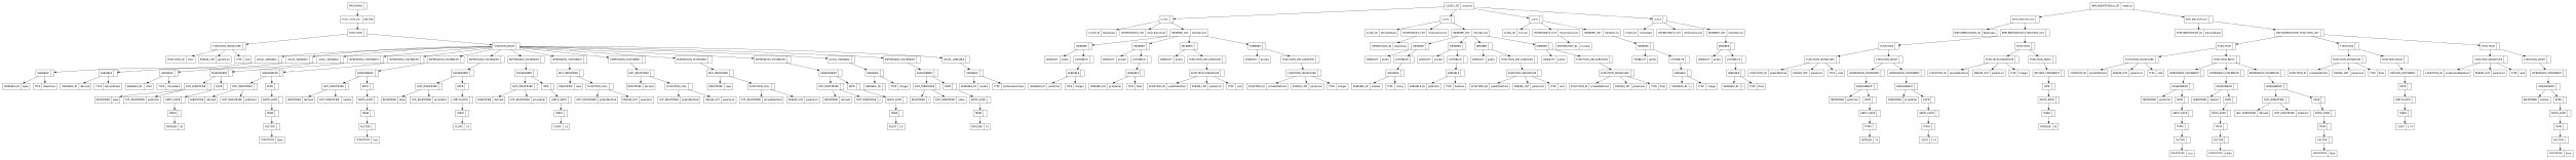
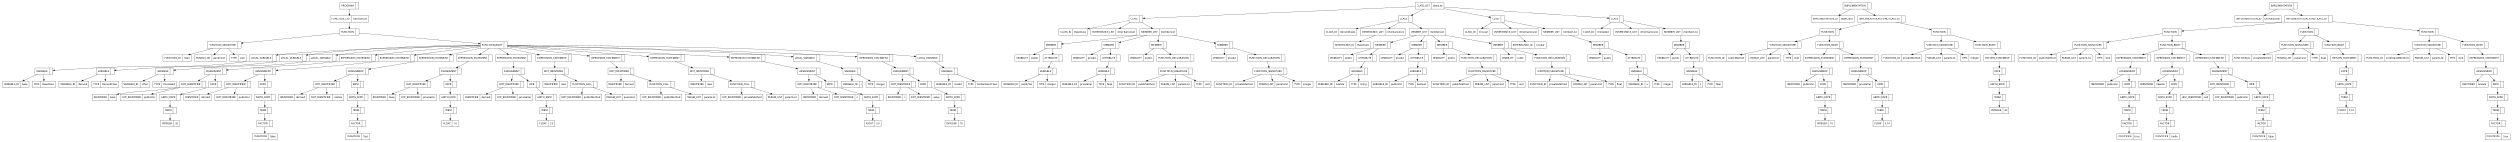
  digraph {
    rankdir=TB
    splines=spline
    node [fontname=Sans shape=record]
    n1 [label="PROGRAM |  "]
-   n2 [label="FUNCTION_LIST | derived "]
+   n2 [label="FUNCTION_LIST | functionList "]
    n3 [label="CLASS_LIST | classList "]
    n4 [label="CLASS |  "]
    n5 [label="CLASS |  "]
    n6 [label="CLASS |  "]
    n7 [label="CLASS |  "]
    n8 [label="FUNCTION |  "]
-   n9 [label="IMPLEMENTATION_LIST | implList "]
    n10 [label="IMPLEMENTATION |  "]
    n11 [label="IMPLEMENTATION |  "]
    n12 [label="CLASS_ID | BaseClass "]
    n13 [label="INHERITANCE_LIST | inheritanceList "]
    n14 [label="MEMBER_LIST | memberList "]
    n15 [label="CLASS_ID | DerivedClass "]
    n16 [label="INHERITANCE_LIST | inheritanceList "]
    n17 [label="MEMBER_LIST | memberList "]
    n18 [label="CLASS_ID | Circular "]
    n19 [label="INHERITANCE_LIST | inheritanceList "]
    n20 [label="MEMBER_LIST | memberList "]
    n21 [label="CLASS_ID | Unrelated "]
    n22 [label="INHERITANCE_LIST | inheritanceList "]
    n23 [label="MEMBER_LIST | memberList "]
    n24 [label="MEMBER |  "]
    n25 [label="MEMBER |  "]
    n26 [label="MEMBER |  "]
    n27 [label="MEMBER |  "]
    n28 [label="VISIBILITY | public "]
    n29 [label="ATTRIBUTE |  "]
    n30 [label="VISIBILITY | private "]
    n31 [label="ATTRIBUTE |  "]
    n32 [label="VISIBILITY | public "]
    n33 [label="FUNCTION_DECLARATION |  "]
    n34 [label="VISIBILITY | private "]
    n35 [label="FUNCTION_DECLARATION |  "]
    n36 [label="VARIABLE |  "]
    n37 [label="VARIABLE_ID | publicVar "]
    n38 [label="TYPE | integer "]
    n39 [label="VARIABLE |  "]
    n40 [label="VARIABLE_ID | privateVar "]
    n41 [label="TYPE | float "]
    n42 [label="FUNCTION_SIGNATURE |  "]
    n43 [label="FUNCTION_ID | publicMethod "]
    n44 [label="PARAM_LIST | paramList "]
    n45 [label="TYPE | void "]
    n46 [label="FUNCTION_SIGNATURE |  "]
    n47 [label="FUNCTION_ID | privateMethod "]
    n48 [label="PARAM_LIST | paramList "]
    n49 [label="TYPE | integer "]
    n50 [label="INHERITANCE_ID | BaseClass "]
    n51 [label="MEMBER |  "]
    n52 [label="MEMBER |  "]
    n53 [label="MEMBER |  "]
    n54 [label="MEMBER |  "]
    n55 [label="VISIBILITY | public "]
    n56 [label="ATTRIBUTE |  "]
    n57 [label="VISIBILITY | private "]
    n58 [label="ATTRIBUTE |  "]
    n59 [label="VISIBILITY | public "]
    n60 [label="FUNCTION_DECLARATION |  "]
    n61 [label="VISIBILITY | public "]
    n62 [label="FUNCTION_DECLARATION |  "]
    n63 [label="VARIABLE |  "]
    n64 [label="VARIABLE_ID | newVar "]
    n65 [label="TYPE | string "]
    n66 [label="VARIABLE |  "]
    n67 [label="VARIABLE_ID | publicVar "]
    n68 [label="TYPE | boolean "]
    n69 [label="FUNCTION_SIGNATURE |  "]
    n70 [label="FUNCTION_ID | publicMethod "]
    n71 [label="PARAM_LIST | paramList "]
    n72 [label="TYPE | void "]
    n73 [label="FUNCTION_SIGNATURE |  "]
    n74 [label="FUNCTION_ID | privateMethod "]
    n75 [label="PARAM_LIST | paramList "]
    n76 [label="TYPE | float "]
    n77 [label="INHERITANCE_ID | Circular "]
    n78 [label="MEMBER |  "]
    n79 [label="VISIBILITY | public "]
    n80 [label="ATTRIBUTE |  "]
    n81 [label="VARIABLE |  "]
    n82 [label="VARIABLE_ID | x "]
    n83 [label="TYPE | integer "]
    n84 [label="MEMBER |  "]
    n85 [label="VISIBILITY | public "]
    n86 [label="ATTRIBUTE |  "]
    n87 [label="VARIABLE |  "]
    n88 [label="VARIABLE_ID | z "]
    n89 [label="TYPE | float "]
    n90 [label="FUNCTION_SIGNATURE |  "]
    n91 [label="FUNCTION_BODY |  "]
    n92 [label="FUNCTION_ID | main "]
    n93 [label="PARAM_LIST | paramList "]
    n94 [label="TYPE | void "]
    n95 [label="LOCAL_VARIABLE |  "]
    n96 [label="LOCAL_VARIABLE |  "]
    n97 [label="LOCAL_VARIABLE |  "]
    n98 [label="EXPRESSION_STATEMENT |  "]
    n99 [label="EXPRESSION_STATEMENT |  "]
    n100 [label="EXPRESSION_STATEMENT |  "]
    n101 [label="EXPRESSION_STATEMENT |  "]
    n102 [label="EXPRESSION_STATEMENT |  "]
    n103 [label="EXPRESSION_STATEMENT |  "]
    n104 [label="EXPRESSION_STATEMENT |  "]
    n105 [label="EXPRESSION_STATEMENT |  "]
    n106 [label="EXPRESSION_STATEMENT |  "]
    n107 [label="LOCAL_VARIABLE |  "]
    n108 [label="EXPRESSION_STATEMENT |  "]
    n109 [label="LOCAL_VARIABLE |  "]
    n110 [label="VARIABLE |  "]
    n111 [label="VARIABLE |  "]
    n112 [label="VARIABLE |  "]
    n113 [label="ASSIGNMENT |  "]
    n114 [label="ASSIGNMENT |  "]
    n115 [label="ASSIGNMENT |  "]
    n116 [label="ASSIGNMENT |  "]
    n117 [label="ASSIGNMENT |  "]
    n118 [label="DOT_IDENTIFIER |  "]
    n119 [label="DOT_IDENTIFIER |  "]
    n120 [label="DOT_IDENTIFIER |  "]
    n121 [label="ASSIGNMENT |  "]
    n122 [label="VARIABLE |  "]
    n123 [label="ASSIGNMENT |  "]
    n124 [label="VARIABLE |  "]
    n125 [label="VARIABLE_ID | base "]
    n126 [label="TYPE | BaseClass "]
    n127 [label="VARIABLE_ID | derived "]
    n128 [label="TYPE | DerivedClass "]
    n129 [label="VARIABLE_ID | other "]
    n130 [label="TYPE | Unrelated "]
    n131 [label="DOT_IDENTIFIER |  "]
    n132 [label="EXPR |  "]
    n133 [label="IDENTIFIER | base "]
    n134 [label="DOT_IDENTIFIER | publicVar "]
    n135 [label="ARITH_EXPR |  "]
    n136 [label="TERM |  "]
    n137 [label="INTEGER | 20 "]
    n138 [label="DOT_IDENTIFIER |  "]
    n139 [label="EXPR |  "]
    n140 [label="IDENTIFIER | derived "]
    n141 [label="DOT_IDENTIFIER | publicVar "]
    n142 [label="ARITH_EXPR |  "]
    n143 [label="TERM |  "]
    n144 [label="FACTOR |  "]
    n145 [label="IDENTIFIER | false "]
    n146 [label="DOT_IDENTIFIER |  "]
    n147 [label="EXPR |  "]
    n148 [label="IDENTIFIER | derived "]
    n149 [label="DOT_IDENTIFIER | newVar "]
    n150 [label="ARITH_EXPR |  "]
    n151 [label="TERM |  "]
    n152 [label="FACTOR |  "]
    n153 [label="IDENTIFIER | Test "]
    n154 [label="DOT_IDENTIFIER |  "]
    n155 [label="EXPR |  "]
    n156 [label="IDENTIFIER | base "]
    n157 [label="DOT_IDENTIFIER | privateVar "]
    n158 [label="ARITH_EXPR |  "]
    n159 [label="TERM |  "]
    n160 [label="FLOAT | 1.0 "]
    n161 [label="DOT_IDENTIFIER |  "]
    n162 [label="EXPR |  "]
    n163 [label="IDENTIFIER | derived "]
    n164 [label="DOT_IDENTIFIER | privateVar "]
    n165 [label="ARITH_EXPR |  "]
    n166 [label="TERM |  "]
    n167 [label="FLOAT | 2.0 "]
    n168 [label="IDENTIFIER | base "]
    n169 [label="FUNCTION_CALL |  "]
    n170 [label="DOT_IDENTIFIER | publicMethod "]
    n171 [label="PARAM_LIST | paramList "]
    n172 [label="IDENTIFIER | derived "]
    n173 [label="FUNCTION_CALL |  "]
    n174 [label="DOT_IDENTIFIER | publicMethod "]
    n175 [label="PARAM_LIST | paramList "]
    n176 [label="IDENTIFIER | base "]
    n177 [label="FUNCTION_CALL |  "]
    n178 [label="DOT_IDENTIFIER | privateMethod "]
    n179 [label="PARAM_LIST | paramList "]
    n180 [label="DOT_IDENTIFIER |  "]
    n181 [label="EXPR |  "]
    n182 [label="IDENTIFIER | derived "]
    n183 [label="DOT_IDENTIFIER | z "]
    n184 [label="ARITH_EXPR |  "]
    n185 [label="TERM |  "]
    n186 [label="FLOAT | 3.0 "]
    n187 [label="VARIABLE_ID | i "]
    n188 [label="TYPE | integer "]
    n189 [label="DOT_IDENTIFIER |  "]
    n190 [label="EXPR |  "]
    n191 [label="IDENTIFIER | i "]
    n192 [label="DOT_IDENTIFIER | value "]
    n193 [label="ARITH_EXPR |  "]
    n194 [label="TERM |  "]
    n195 [label="INTEGER | 10 "]
    n196 [label="VARIABLE_ID | invalid "]
    n197 [label="TYPE | NonExistentClass "]
    n198 [label="IMPLEMENTATION_ID | BaseClass "]
    n199 [label="IMPLEMENTATION_FUNCTION_LIST |  "]
    n200 [label="IMPLEMENTATION_ID | DerivedClass "]
    n201 [label="IMPLEMENTATION_FUNCTION_LIST |  "]
    n202 [label="FUNCTION |  "]
    n203 [label="FUNCTION |  "]
    n204 [label="FUNCTION_SIGNATURE |  "]
    n205 [label="FUNCTION_BODY |  "]
    n206 [label="FUNCTION_SIGNATURE |  "]
    n207 [label="FUNCTION_BODY |  "]
    n208 [label="FUNCTION_ID | publicMethod "]
    n209 [label="PARAM_LIST | paramList "]
    n210 [label="TYPE | void "]
    n211 [label="EXPRESSION_STATEMENT |  "]
    n212 [label="EXPRESSION_STATEMENT |  "]
    n213 [label="ASSIGNMENT |  "]
    n214 [label="ASSIGNMENT |  "]
    n215 [label="IDENTIFIER | publicVar "]
    n216 [label="EXPR |  "]
    n217 [label="ARITH_EXPR |  "]
    n218 [label="TERM |  "]
    n219 [label="INTEGER | 10 "]
    n220 [label="IDENTIFIER | privateVar "]
    n221 [label="EXPR |  "]
    n222 [label="ARITH_EXPR |  "]
    n223 [label="TERM |  "]
    n224 [label="FLOAT | 3.14 "]
    n225 [label="FUNCTION_ID | privateMethod "]
    n226 [label="PARAM_LIST | paramList "]
    n227 [label="TYPE | integer "]
    n228 [label="RETURN_STATEMENT |  "]
    n229 [label="EXPR |  "]
    n230 [label="ARITH_EXPR |  "]
    n231 [label="TERM |  "]
    n232 [label="INTEGER | 42 "]
    n233 [label="FUNCTION |  "]
    n234 [label="FUNCTION |  "]
    n235 [label="FUNCTION |  "]
    n236 [label="FUNCTION_SIGNATURE |  "]
    n237 [label="FUNCTION_BODY |  "]
    n238 [label="FUNCTION_SIGNATURE |  "]
    n239 [label="FUNCTION_BODY |  "]
    n240 [label="FUNCTION_SIGNATURE |  "]
    n241 [label="FUNCTION_BODY |  "]
    n242 [label="FUNCTION_ID | publicMethod "]
    n243 [label="PARAM_LIST | paramList "]
    n244 [label="TYPE | void "]
    n245 [label="EXPRESSION_STATEMENT |  "]
    n246 [label="EXPRESSION_STATEMENT |  "]
    n247 [label="EXPRESSION_STATEMENT |  "]
    n248 [label="ASSIGNMENT |  "]
    n249 [label="ASSIGNMENT |  "]
    n250 [label="ASSIGNMENT |  "]
    n251 [label="IDENTIFIER | publicVar "]
    n252 [label="EXPR |  "]
    n253 [label="ARITH_EXPR |  "]
    n254 [label="TERM |  "]
    n255 [label="FACTOR |  "]
    n256 [label="IDENTIFIER | true "]
    n257 [label="IDENTIFIER | newVar "]
    n258 [label="EXPR |  "]
    n259 [label="ARITH_EXPR |  "]
    n260 [label="TERM |  "]
    n261 [label="FACTOR |  "]
    n262 [label="IDENTIFIER | Hello "]
    n263 [label="DOT_IDENTIFIER |  "]
    n264 [label="EXPR |  "]
-   n265 [label="SELF_IDENTIFIER | derived "]
+   n265 [label="SELF_IDENTIFIER | self "]
    n266 [label="DOT_IDENTIFIER | publicVar "]
    n267 [label="ARITH_EXPR |  "]
    n268 [label="TERM |  "]
    n269 [label="FACTOR |  "]
    n270 [label="IDENTIFIER | false "]
    n271 [label="FUNCTION_ID | privateMethod "]
    n272 [label="PARAM_LIST | paramList "]
    n273 [label="TYPE | float "]
    n274 [label="RETURN_STATEMENT |  "]
    n275 [label="EXPR |  "]
    n276 [label="ARITH_EXPR |  "]
    n277 [label="TERM |  "]
    n278 [label="FLOAT | 3.14 "]
    n279 [label="FUNCTION_ID | undeclaredMethod "]
    n280 [label="PARAM_LIST | paramList "]
    n281 [label="TYPE | void "]
    n282 [label="EXPRESSION_STATEMENT |  "]
    n283 [label="ASSIGNMENT |  "]
    n284 [label="IDENTIFIER | newVar "]
    n285 [label="EXPR |  "]
    n286 [label="ARITH_EXPR |  "]
    n287 [label="TERM |  "]
    n288 [label="FACTOR |  "]
    n289 [label="IDENTIFIER | Error "]
    n1 -> n2
    n2 -> n8
    n3 -> n4
    n3 -> n5
    n3 -> n6
    n3 -> n7
    n4 -> n12
    n4 -> n13
    n4 -> n14
    n5 -> n15
    n5 -> n16
    n5 -> n17
    n6 -> n18
    n6 -> n19
    n6 -> n20
    n7 -> n21
    n7 -> n22
    n7 -> n23
    n8 -> n90
    n8 -> n91
-   n9 -> n10
-   n9 -> n11
    n10 -> n198
    n10 -> n199
    n11 -> n200
    n11 -> n201
    n14 -> n24
    n14 -> n25
    n14 -> n26
    n14 -> n27
    n16 -> n50
    n17 -> n51
    n17 -> n52
    n17 -> n53
    n17 -> n54
    n19 -> n77
    n20 -> n78
    n23 -> n84
    n24 -> n28
    n24 -> n29
    n25 -> n30
    n25 -> n31
    n26 -> n32
    n26 -> n33
    n27 -> n34
    n27 -> n35
    n29 -> n36
    n31 -> n39
    n33 -> n42
    n35 -> n46
    n36 -> n37
    n36 -> n38
    n39 -> n40
    n39 -> n41
    n42 -> n43
    n42 -> n44
    n42 -> n45
    n46 -> n47
    n46 -> n48
    n46 -> n49
    n51 -> n55
    n51 -> n56
    n52 -> n57
    n52 -> n58
    n53 -> n59
    n53 -> n60
    n54 -> n61
    n54 -> n62
    n56 -> n63
    n58 -> n66
    n60 -> n69
    n62 -> n73
    n63 -> n64
    n63 -> n65
    n66 -> n67
    n66 -> n68
    n69 -> n70
    n69 -> n71
    n69 -> n72
    n73 -> n74
    n73 -> n75
    n73 -> n76
    n78 -> n79
    n78 -> n80
    n80 -> n81
    n81 -> n82
    n81 -> n83
    n84 -> n85
    n84 -> n86
    n86 -> n87
    n87 -> n88
    n87 -> n89
    n90 -> n92
    n90 -> n93
    n90 -> n94
    n91 -> n95
    n91 -> n96
    n91 -> n97
    n91 -> n98
    n91 -> n99
    n91 -> n100
    n91 -> n101
    n91 -> n102
    n91 -> n103
    n91 -> n104
    n91 -> n105
    n91 -> n106
    n91 -> n107
    n91 -> n108
    n91 -> n109
    n95 -> n110
    n96 -> n111
    n97 -> n112
    n98 -> n113
    n99 -> n114
    n100 -> n115
    n101 -> n116
    n102 -> n117
    n103 -> n118
    n104 -> n119
    n105 -> n120
    n106 -> n121
    n107 -> n122
    n108 -> n123
    n109 -> n124
    n110 -> n125
    n110 -> n126
    n111 -> n127
    n111 -> n128
    n112 -> n129
    n112 -> n130
    n113 -> n131
    n113 -> n132
    n114 -> n138
    n114 -> n139
    n115 -> n146
    n115 -> n147
    n116 -> n154
    n116 -> n155
    n117 -> n161
    n117 -> n162
    n118 -> n168
    n118 -> n169
    n119 -> n172
    n119 -> n173
    n120 -> n176
    n120 -> n177
    n121 -> n180
    n121 -> n181
    n122 -> n187
    n122 -> n188
    n123 -> n189
    n123 -> n190
    n124 -> n196
    n124 -> n197
    n131 -> n133
    n131 -> n134
    n132 -> n135
    n135 -> n136
    n136 -> n137
    n138 -> n140
    n138 -> n141
    n139 -> n142
    n142 -> n143
    n143 -> n144
    n144 -> n145
    n146 -> n148
    n146 -> n149
    n147 -> n150
    n150 -> n151
    n151 -> n152
    n152 -> n153
    n154 -> n156
    n154 -> n157
    n155 -> n158
    n158 -> n159
    n159 -> n160
    n161 -> n163
    n161 -> n164
    n162 -> n165
    n165 -> n166
    n166 -> n167
    n169 -> n170
    n169 -> n171
    n173 -> n174
    n173 -> n175
    n177 -> n178
    n177 -> n179
    n180 -> n182
    n180 -> n183
    n181 -> n184
    n184 -> n185
    n185 -> n186
    n189 -> n191
    n189 -> n192
    n190 -> n193
    n193 -> n194
    n194 -> n195
    n199 -> n202
    n199 -> n203
    n201 -> n233
    n201 -> n234
    n201 -> n235
    n202 -> n204
    n202 -> n205
    n203 -> n206
    n203 -> n207
    n204 -> n208
    n204 -> n209
    n204 -> n210
    n205 -> n211
    n205 -> n212
    n206 -> n225
    n206 -> n226
    n206 -> n227
    n207 -> n228
    n211 -> n213
    n212 -> n214
    n213 -> n215
    n213 -> n216
    n214 -> n220
    n214 -> n221
    n216 -> n217
    n217 -> n218
    n218 -> n219
    n221 -> n222
    n222 -> n223
    n223 -> n224
    n228 -> n229
    n229 -> n230
    n230 -> n231
    n231 -> n232
    n233 -> n236
    n233 -> n237
    n234 -> n238
    n234 -> n239
    n235 -> n240
    n235 -> n241
    n236 -> n242
    n236 -> n243
    n236 -> n244
    n237 -> n245
    n237 -> n246
    n237 -> n247
    n238 -> n271
    n238 -> n272
    n238 -> n273
    n239 -> n274
    n240 -> n279
    n240 -> n280
    n240 -> n281
    n241 -> n282
    n245 -> n248
    n246 -> n249
    n247 -> n250
    n248 -> n251
    n248 -> n252
    n249 -> n257
    n249 -> n258
    n250 -> n263
    n250 -> n264
    n252 -> n253
    n253 -> n254
    n254 -> n255
    n255 -> n256
    n258 -> n259
    n259 -> n260
    n260 -> n261
    n261 -> n262
    n263 -> n265
    n263 -> n266
    n264 -> n267
    n267 -> n268
    n268 -> n269
    n269 -> n270
    n274 -> n275
    n275 -> n276
    n276 -> n277
    n277 -> n278
    n282 -> n283
    n283 -> n284
    n283 -> n285
    n285 -> n286
    n286 -> n287
    n287 -> n288
    n288 -> n289
  }
